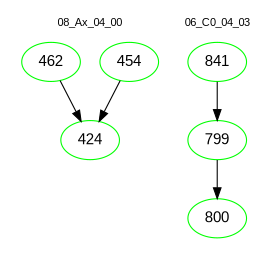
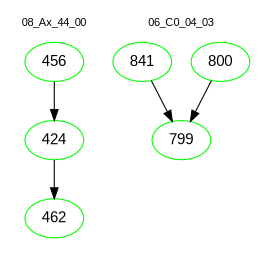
  digraph {
    fontname="Liberation Sans"
    node [color=green fontname="Liberation Sans"]
    edge [color=black fontname="Liberation Sans"]
-   n1 [label=454]
+   n1 [label=456]
    n2 [label=424]
    n3 [label=462]
    n4 [label=800]
    n5 [label=799]
    n6 [label=841]
    subgraph cluster_1 {
      color=white
      fontsize=10
-     label="08_Ax_04_00"
+     label="08_Ax_44_00"
      n1
      n2
      n3
    }
    subgraph cluster_2 {
      color=white
      fontsize=10
      label="06_C0_04_03"
      n4
      n5
      n6
    }
    n1 -> n2
-   n3 -> n2
-   n5 -> n4
+   n2 -> n3
+   n4 -> n5
    n6 -> n5
  }
